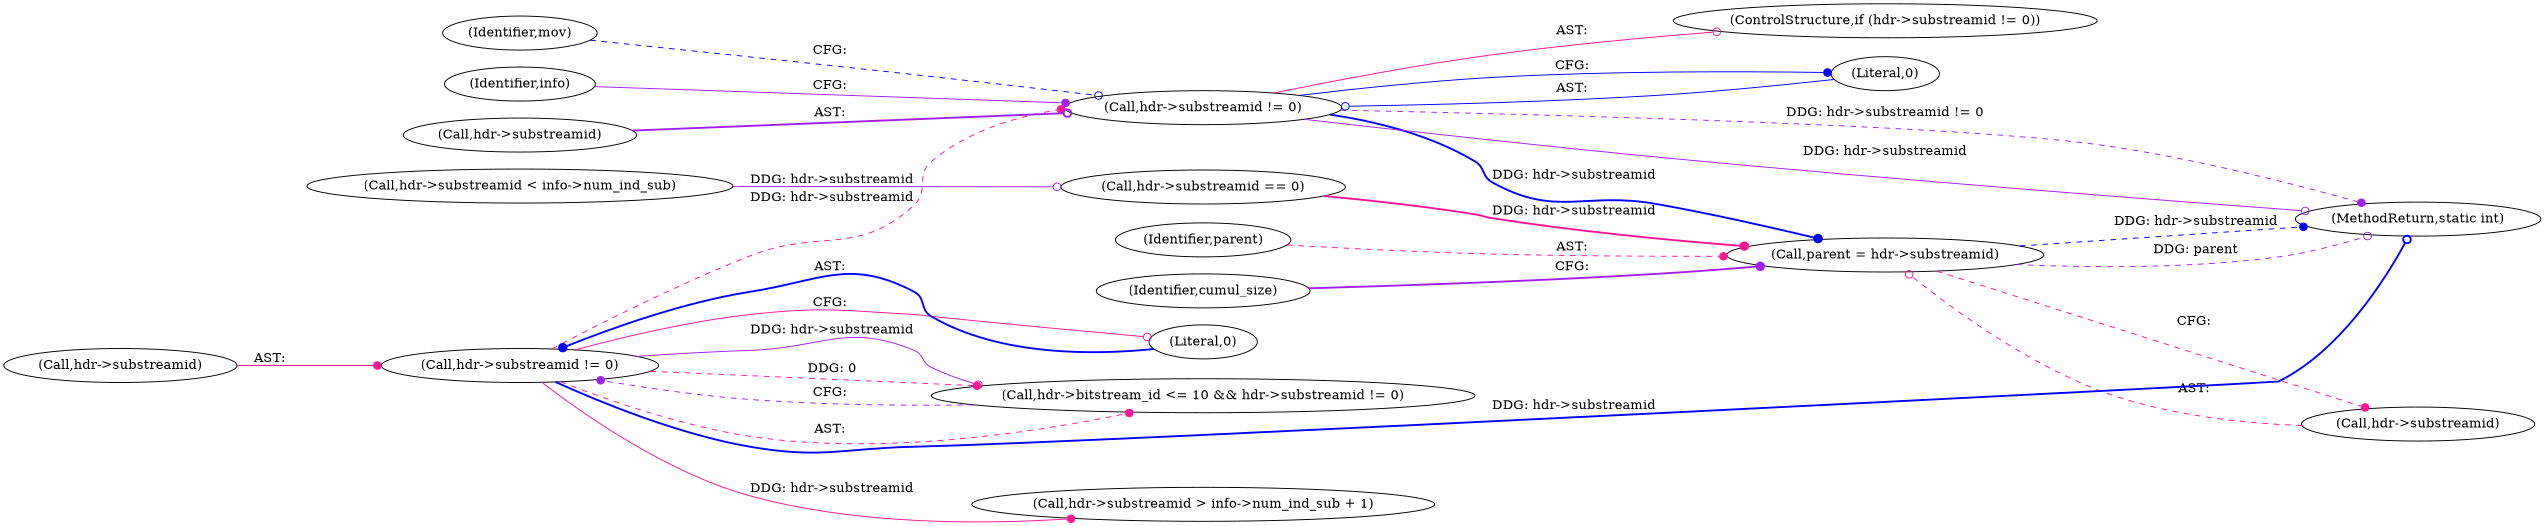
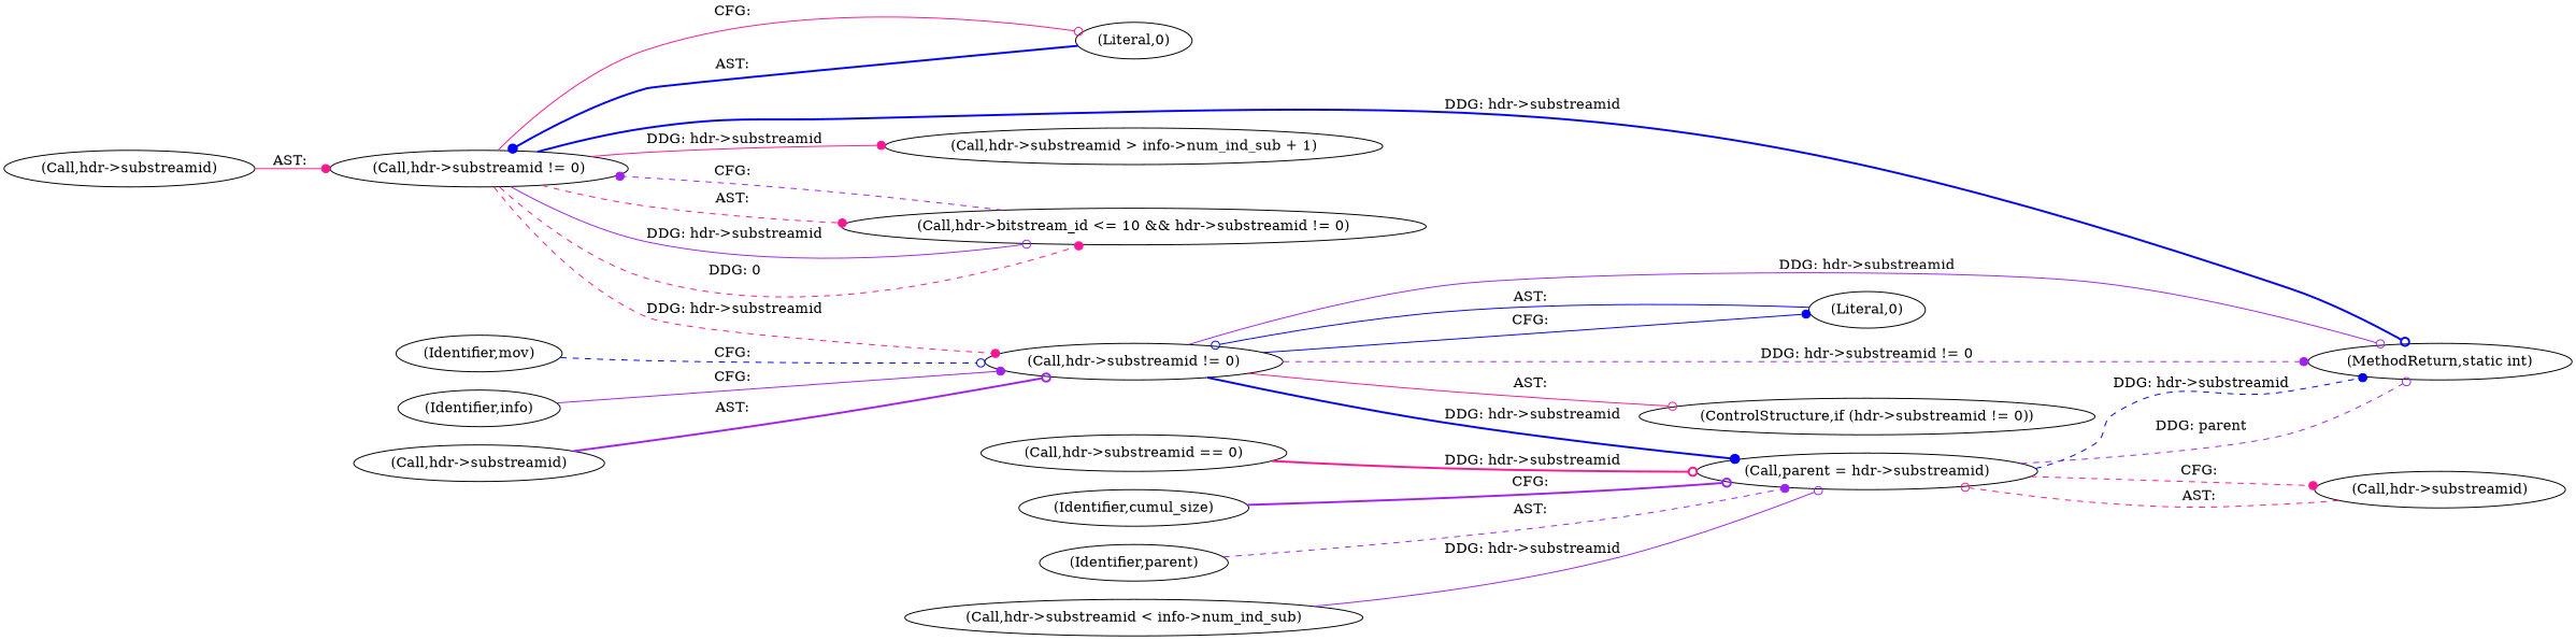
  digraph {
    rankdir=LR
    edge [arrowhead=dot color=deeppink style=dashed]
    n1 [label="(Call,hdr->substreamid != 0)"]
    n2 [label="(Call,parent = hdr->substreamid)"]
    n3 [label="(ControlStructure,if (hdr->substreamid != 0))"]
    n4 [label="(Literal,0)"]
    n5 [label="(MethodReturn,static int)"]
    n6 [label="(Call,hdr->substreamid)"]
    n7 [label="(Call,hdr->substreamid != 0)"]
    n8 [label="(Call,hdr->substreamid > info->num_ind_sub + 1)"]
    n9 [label="(Call,hdr->bitstream_id <= 10 && hdr->substreamid != 0)"]
    n10 [label="(Literal,0)"]
    n11 [label="(Call,hdr->substreamid)"]
    n12 [label="(Call,hdr->substreamid == 0)"]
    n13 [label="(Identifier,cumul_size)"]
    n14 [label="(Identifier,mov)"]
    n15 [label="(Identifier,info)"]
    n16 [label="(Call,hdr->substreamid)"]
    n17 [label="(Identifier,parent)"]
    n18 [label="(Call,hdr->substreamid < info->num_ind_sub)"]
    n1 -> n2 [color=blue label="DDG: hdr->substreamid" style=bold]
    n1 -> n3 [arrowhead=odot label="AST: " style=solid]
    n1 -> n4 [color=blue label="CFG: " style=solid]
    n1 -> n5 [arrowhead=odot color=purple label="DDG: hdr->substreamid" style=solid]
    n1 -> n5 [color=purple label="DDG: hdr->substreamid != 0"]
    n2 -> n5 [color=blue label="DDG: hdr->substreamid"]
    n2 -> n5 [arrowhead=odot color=purple label="DDG: parent"]
    n2 -> n6 [label="CFG: "]
    n4 -> n1 [arrowhead=odot color=blue label="AST: " style=solid]
    n6 -> n2 [arrowhead=odot label="AST: "]
    n7 -> n1 [label="DDG: hdr->substreamid"]
    n7 -> n5 [arrowhead=odot color=blue label="DDG: hdr->substreamid" style=bold]
    n7 -> n8 [label="DDG: hdr->substreamid" style=solid]
    n7 -> n9 [label="AST: "]
    n7 -> n9 [arrowhead=odot color=purple label="DDG: hdr->substreamid" style=solid]
    n7 -> n9 [label="DDG: 0"]
    n7 -> n10 [arrowhead=odot label="CFG: " style=solid]
    n9 -> n7 [color=purple label="CFG: "]
    n10 -> n7 [color=blue label="AST: " style=bold]
    n11 -> n7 [label="AST: " style=solid]
-   n12 -> n2 [label="DDG: hdr->substreamid" style=bold]
-   n13 -> n2 [color=purple label="CFG: " style=bold]
+   n12 -> n2 [arrowhead=odot label="DDG: hdr->substreamid" style=bold]
+   n13 -> n2 [arrowhead=odot color=purple label="CFG: " style=bold]
    n14 -> n1 [arrowhead=odot color=blue label="CFG: "]
    n15 -> n1 [color=purple label="CFG: " style=solid]
    n16 -> n1 [arrowhead=odot color=purple label="AST: " style=bold]
-   n17 -> n2 [label="AST: "]
-   n18 -> n12 [arrowhead=odot color=purple label="DDG: hdr->substreamid" style=solid]
+   n17 -> n2 [color=purple label="AST: "]
+   n18 -> n2 [arrowhead=odot color=purple label="DDG: hdr->substreamid" style=solid]
  }
